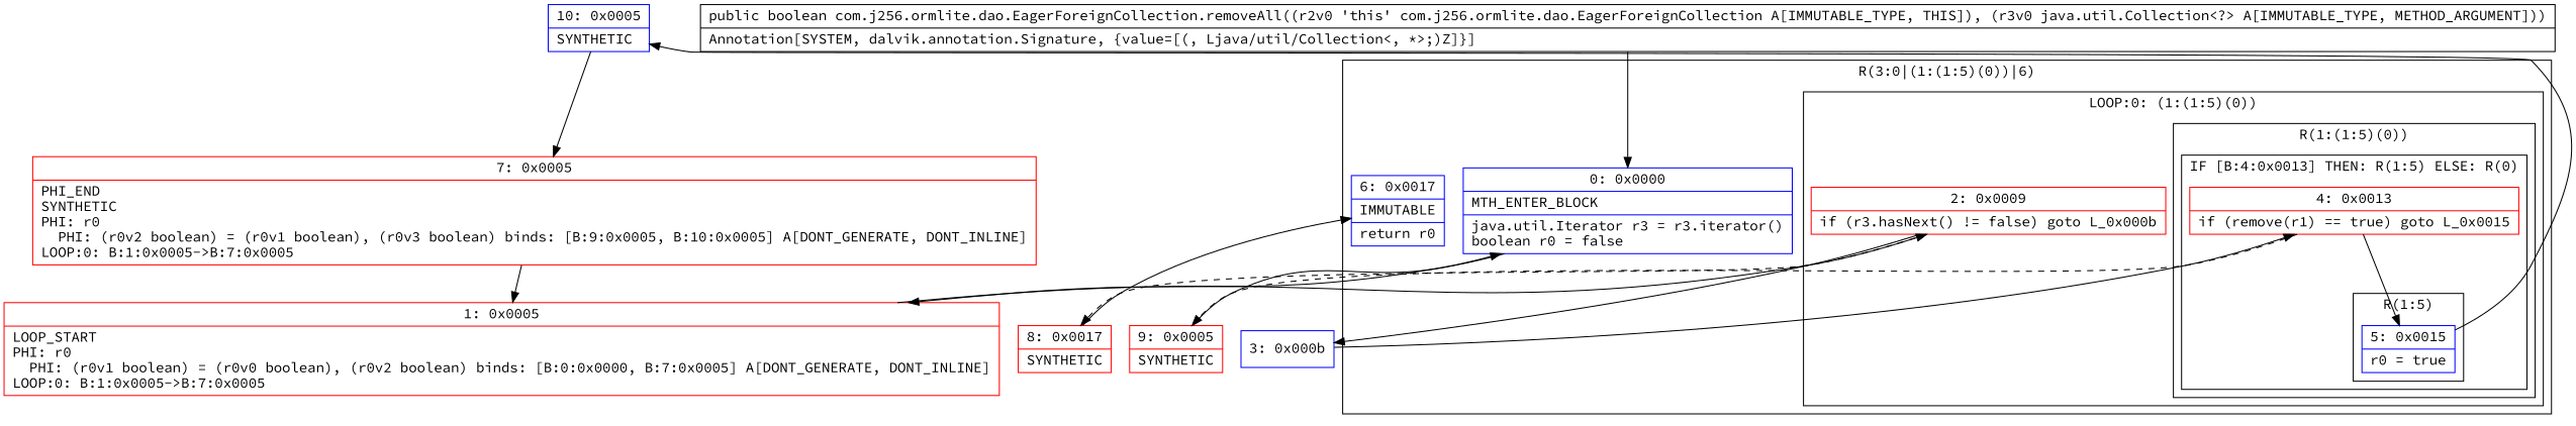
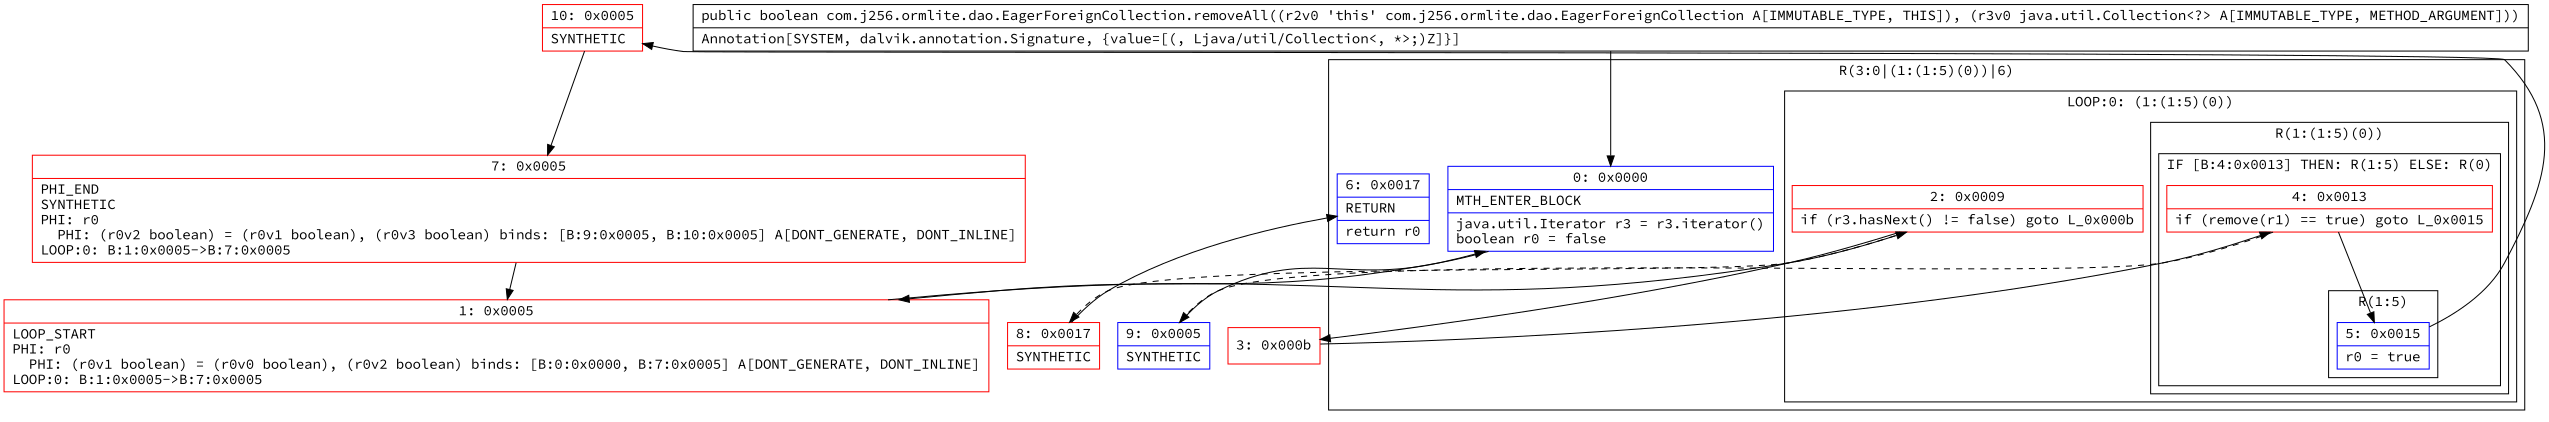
  digraph {
    fontname="Source Code Pro"
    node [color=red fontname="Source Code Pro" shape=record]
    edge [fontname="Source Code Pro"]
    n1 [color=blue label="{5\:\ 0x0015|r0 = true\l}"]
    n2 [label="{4\:\ 0x0013|if (remove(r1) == true) goto L_0x0015\l}"]
    n3 [label="{2\:\ 0x0009|if (r3.hasNext() != false) goto L_0x000b\l}"]
    n4 [color=blue label="{0\:\ 0x0000|MTH_ENTER_BLOCK\l|java.util.Iterator r3 = r3.iterator()\lboolean r0 = false\l}"]
-   n5 [color=blue label="{6\:\ 0x0017|IMMUTABLE\l|return r0\l}"]
-   n6 [color=blue label="{10\:\ 0x0005|SYNTHETIC\l}"]
-   n7 [label="{9\:\ 0x0005|SYNTHETIC\l}"]
-   n8 [color=blue label="{3\:\ 0x000b}"]
+   n5 [color=blue label="{6\:\ 0x0017|RETURN\l|return r0\l}"]
+   n6 [label="{10\:\ 0x0005|SYNTHETIC\l}"]
+   n7 [color=blue label="{9\:\ 0x0005|SYNTHETIC\l}"]
+   n8 [label="{3\:\ 0x000b}"]
    n9 [label="{8\:\ 0x0017|SYNTHETIC\l}"]
    n10 [label="{1\:\ 0x0005|LOOP_START\lPHI: r0 \l  PHI: (r0v1 boolean) = (r0v0 boolean), (r0v2 boolean) binds: [B:0:0x0000, B:7:0x0005] A[DONT_GENERATE, DONT_INLINE]\lLOOP:0: B:1:0x0005\-\>B:7:0x0005\l}"]
    n11 [label="{7\:\ 0x0005|PHI_END\lSYNTHETIC\lPHI: r0 \l  PHI: (r0v2 boolean) = (r0v1 boolean), (r0v3 boolean) binds: [B:9:0x0005, B:10:0x0005] A[DONT_GENERATE, DONT_INLINE]\lLOOP:0: B:1:0x0005\-\>B:7:0x0005\l}"]
    n12 [label="{public boolean com.j256.ormlite.dao.EagerForeignCollection.removeAll((r2v0 'this' com.j256.ormlite.dao.EagerForeignCollection A[IMMUTABLE_TYPE, THIS]), (r3v0 java.util.Collection\<?\> A[IMMUTABLE_TYPE, METHOD_ARGUMENT]))  | Annotation[SYSTEM, dalvik.annotation.Signature, \{value=[(, Ljava\/util\/Collection\<, *\>;)Z]\}]\l}" color=""]
    subgraph cluster_1 {
      label="R(3:0|(1:(1:5)(0))|6)"
      n4
      n5
      subgraph cluster_2 {
        label="LOOP:0: (1:(1:5)(0))"
        n3
        subgraph cluster_3 {
          label="R(1:(1:5)(0))"
          subgraph cluster_4 {
            label="IF [B:4:0x0013] THEN: R(1:5) ELSE: R(0)"
            n2
            subgraph cluster_5 {
              label="R(1:5)"
              n1
            }
            subgraph cluster_6 {
              label="R(0)"
            }
          }
        }
      }
    }
    n1 -> n6
    n2 -> n1
    n2 -> n7 [style=dashed]
    n3 -> n8
    n3 -> n9 [style=dashed]
    n4 -> n10
    n6 -> n11
    n7 -> n4
    n8 -> n2
    n9 -> n5
    n10 -> n3
    n11 -> n10
    n12 -> n4
  }
